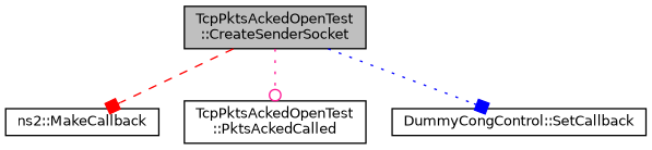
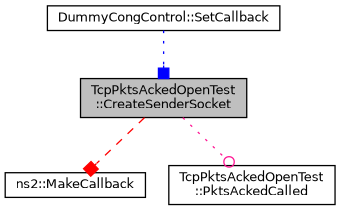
  digraph {
    rankdir=TB
    node [color=black fillcolor=white fontname=Helvetica fontsize=10 shape=record style=filled]
    edge [arrowhead=box fontname=Helvetica fontsize=10 labelfontname=Helvetica labelfontsize=10 style=dotted]
    n1 [fillcolor=grey75 fontcolor=black height=0.2 label="TcpPktsAckedOpenTest\l::CreateSenderSocket" width=0.4]
    n2 [height=0.2 label="ns2::MakeCallback" width=0.4]
    n3 [height=0.2 label="TcpPktsAckedOpenTest\l::PktsAckedCalled" width=0.4]
    n4 [height=0.2 label="DummyCongControl::SetCallback" width=0.4]
    n1 -> n2 [color=red style=dashed]
    n1 -> n3 [arrowhead=odot color=deeppink]
-   n1 -> n4 [color=blue]
+   n4 -> n1 [color=blue]
  }
